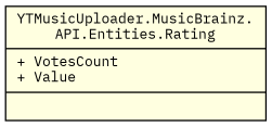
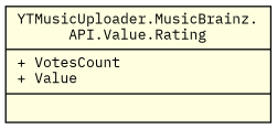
  digraph {
    fontname="IBM Plex Mono"
-   n1 [color=black fillcolor=lightyellow fontcolor=black fontname="IBM Plex Mono" fontsize=10 height=0.2 label="{YTMusicUploader.MusicBrainz.\lAPI.Entities.Rating\n|+ VotesCount\l+ Value\l|}" shape=record style=filled width=0.4]
+   n1 [color=black fillcolor=lightyellow fontcolor=black fontname="IBM Plex Mono" fontsize=10 height=0.2 label="{YTMusicUploader.MusicBrainz.\lAPI.Value.Rating\n|+ VotesCount\l+ Value\l|}" shape=record style=filled width=0.4]
  }
